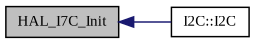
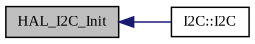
  digraph {
    rankdir=LR
    fontname="Liberation Serif"
    node [color=black fontname="Liberation Serif" fontsize=10 shape=record style=filled]
-   n1 [fillcolor=grey75 fontcolor=black height=0.2 label=HAL_I7C_Init width=0.4]
+   n1 [fillcolor=grey75 fontcolor=black height=0.2 label=HAL_I2C_Init width=0.4]
    n2 [fillcolor=white height=0.2 label="I2C::I2C" width=0.4]
    n1 -> n2 [color=midnightblue dir=back fontname="Liberation Serif" fontsize=10 labelfontname=Helvetica labelfontsize=10 style=solid]
  }
